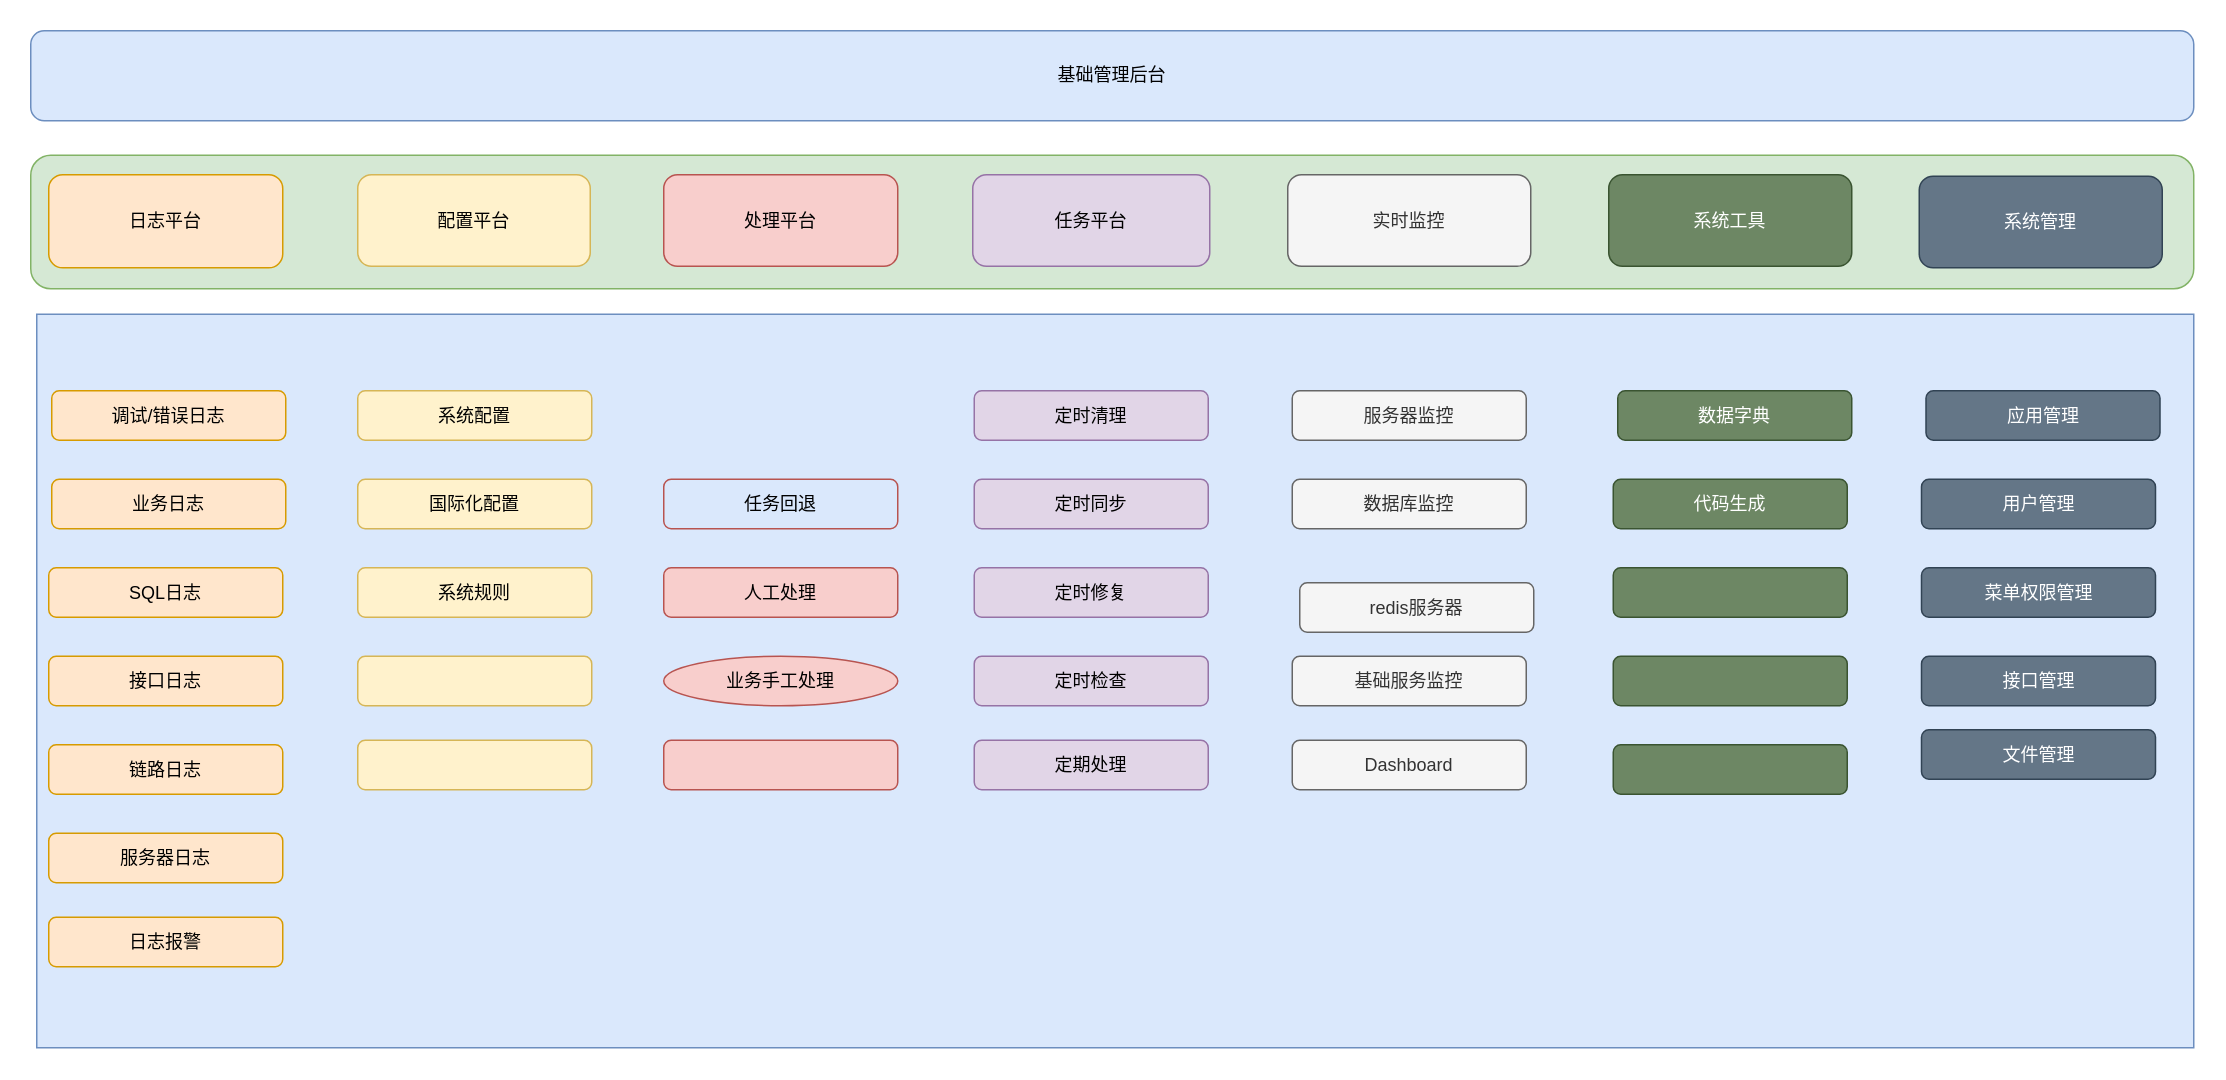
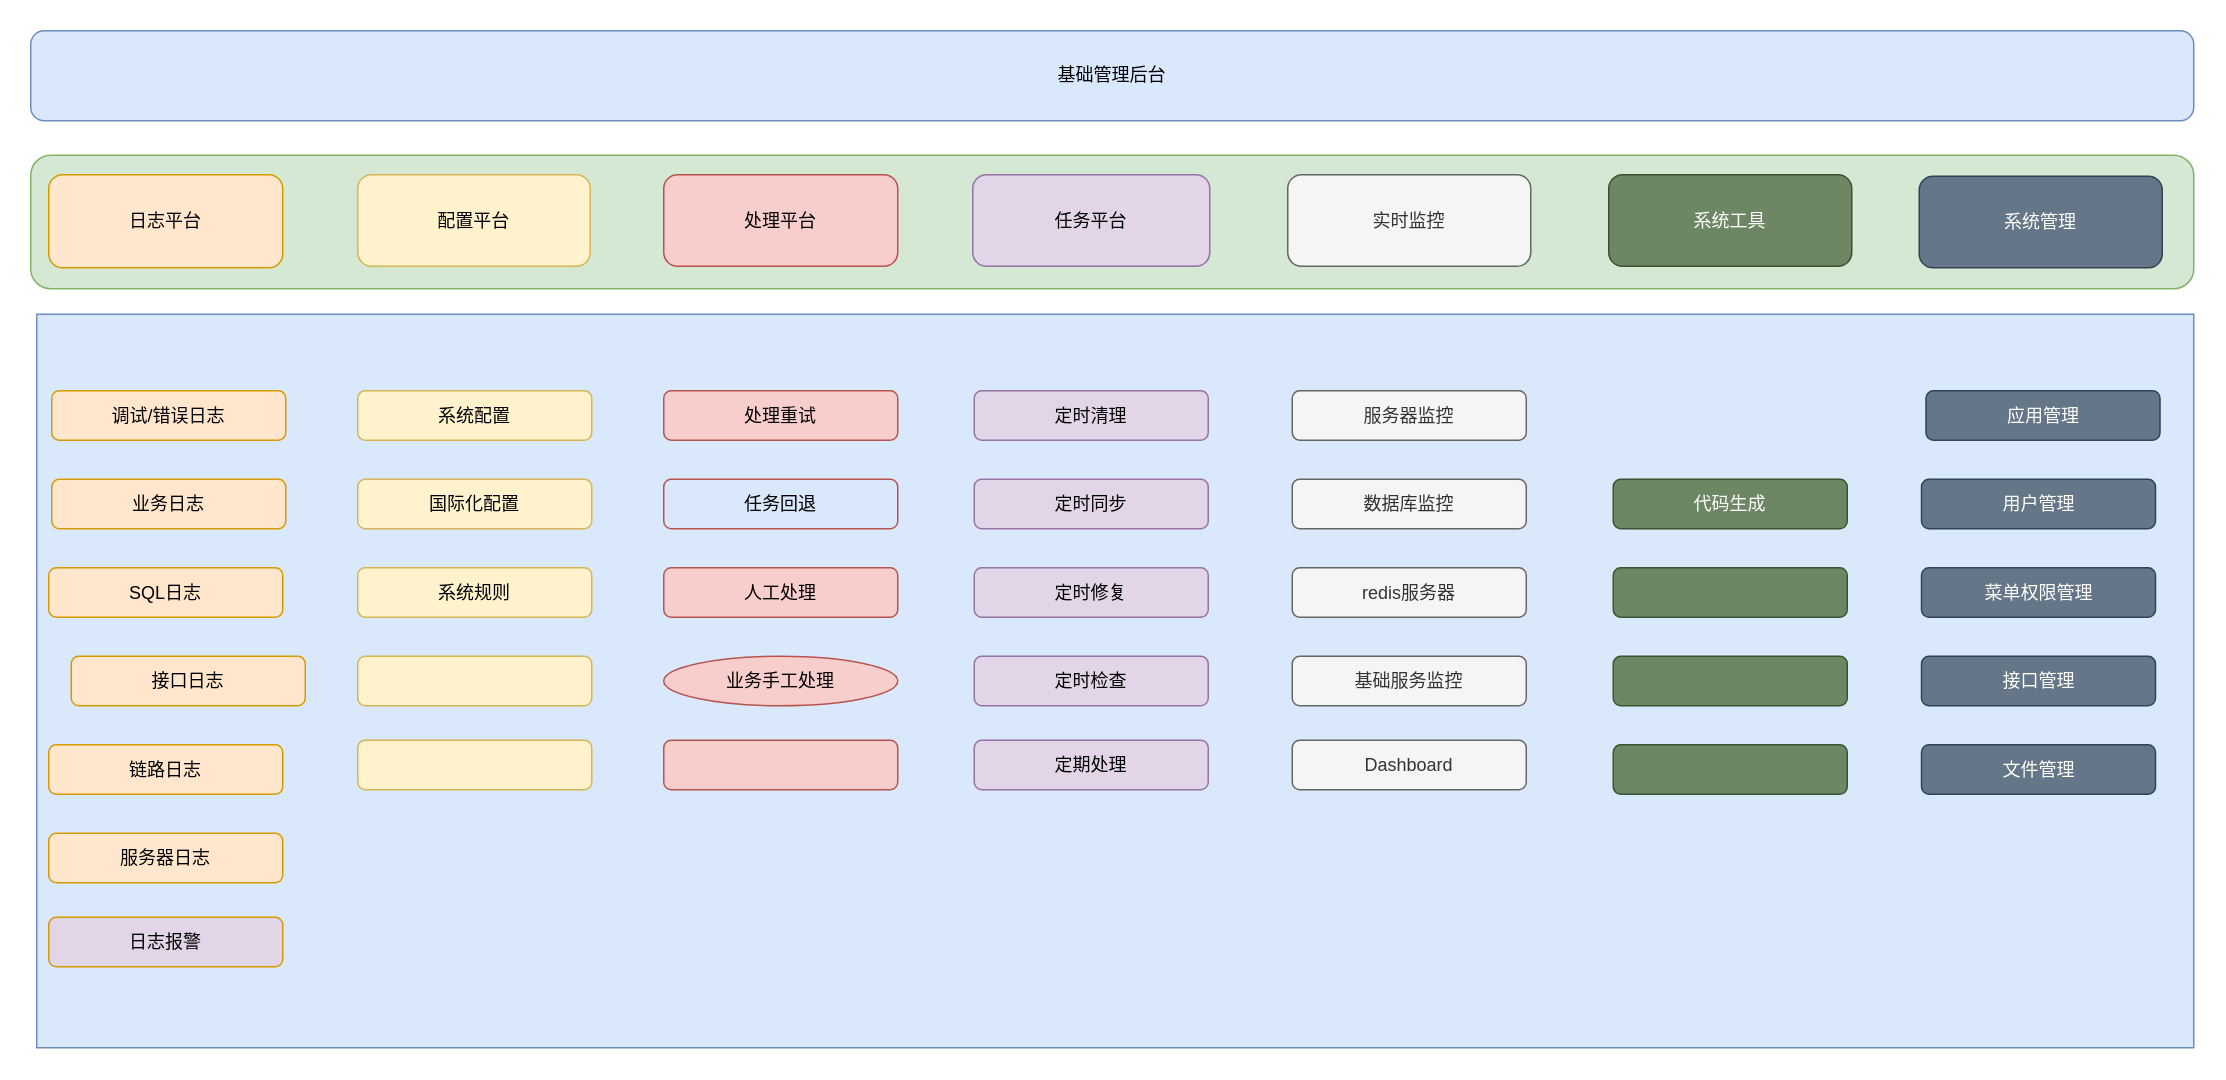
  <mxCell id="0" />
  <mxCell id="1" parent="0" />
  <mxCell id="2" value="" style="rounded=1;whiteSpace=wrap;html=1;fillColor=#d5e8d4;strokeColor=#82b366;" parent="1" vertex="1"><mxGeometry x="20" y="103" width="1442" height="89" as="geometry" /></mxCell>
  <mxCell id="3" value="基础管理后台" style="rounded=1;whiteSpace=wrap;html=1;fillColor=#dae8fc;strokeColor=#6c8ebf;" parent="1" vertex="1"><mxGeometry x="20" y="20" width="1442" height="60" as="geometry" /></mxCell>
  <mxCell id="4" value="处理平台" style="rounded=1;whiteSpace=wrap;html=1;fillColor=#f8cecc;strokeColor=#b85450;" parent="1" vertex="1"><mxGeometry x="442" y="116" width="156" height="61" as="geometry" /></mxCell>
  <mxCell id="5" value="日志平台" style="rounded=1;whiteSpace=wrap;html=1;fillColor=#ffe6cc;strokeColor=#d79b00;" parent="1" vertex="1"><mxGeometry x="32" y="116" width="156" height="62" as="geometry" /></mxCell>
  <mxCell id="6" value="任务平台" style="rounded=1;whiteSpace=wrap;html=1;fillColor=#e1d5e7;strokeColor=#9673a6;" parent="1" vertex="1"><mxGeometry x="648" y="116" width="158" height="61" as="geometry" /></mxCell>
  <mxCell id="7" value="配置平台" style="rounded=1;whiteSpace=wrap;html=1;fillColor=#fff2cc;strokeColor=#d6b656;" parent="1" vertex="1"><mxGeometry x="238" y="116" width="155" height="61" as="geometry" /></mxCell>
  <mxCell id="8" value="实时监控" style="rounded=1;whiteSpace=wrap;html=1;fillColor=#f5f5f5;strokeColor=#666666;fontColor=#333333;" parent="1" vertex="1"><mxGeometry x="858" y="116" width="162" height="61" as="geometry" /></mxCell>
  <mxCell id="9" value="" style="rounded=0;whiteSpace=wrap;html=1;fillColor=#dae8fc;strokeColor=#6c8ebf;" parent="1" vertex="1"><mxGeometry x="24" y="209" width="1438" height="489" as="geometry" /></mxCell>
  <mxCell id="10" value="SQL日志" style="rounded=1;whiteSpace=wrap;html=1;fillColor=#ffe6cc;strokeColor=#d79b00;" parent="1" vertex="1"><mxGeometry x="32" y="378" width="156" height="33" as="geometry" /></mxCell>
- <mxCell id="11" value="接口日志" style="rounded=1;whiteSpace=wrap;html=1;fillColor=#ffe6cc;strokeColor=#d79b00;" parent="1" vertex="1"><mxGeometry x="32" y="437" width="156" height="33" as="geometry" /></mxCell>
+ <mxCell id="11" value="接口日志" style="rounded=1;whiteSpace=wrap;html=1;fillColor=#ffe6cc;strokeColor=#d79b00;" parent="1" vertex="1"><mxGeometry x="47" y="437" width="156" height="33" as="geometry" /></mxCell>
  <mxCell id="12" value="链路日志" style="rounded=1;whiteSpace=wrap;html=1;fillColor=#ffe6cc;strokeColor=#d79b00;" parent="1" vertex="1"><mxGeometry x="32" y="496" width="156" height="33" as="geometry" /></mxCell>
  <mxCell id="13" value="服务器日志" style="rounded=1;whiteSpace=wrap;html=1;fillColor=#ffe6cc;strokeColor=#d79b00;" parent="1" vertex="1"><mxGeometry x="32" y="555" width="156" height="33" as="geometry" /></mxCell>
- <mxCell id="14" value="日志报警" style="rounded=1;whiteSpace=wrap;html=1;fillColor=#ffe6cc;strokeColor=#d79b00;" parent="1" vertex="1"><mxGeometry x="32" y="611" width="156" height="33" as="geometry" /></mxCell>
+ <mxCell id="14" value="日志报警" style="rounded=1;whiteSpace=wrap;html=1;fillColor=#e1d5e7;strokeColor=#d79b00;" parent="1" vertex="1"><mxGeometry x="32" y="611" width="156" height="33" as="geometry" /></mxCell>
  <mxCell id="15" value="系统配置" style="rounded=1;whiteSpace=wrap;html=1;fillColor=#fff2cc;strokeColor=#d6b656;" parent="1" vertex="1"><mxGeometry x="238" y="260" width="156" height="33" as="geometry" /></mxCell>
  <mxCell id="16" value="国际化配置" style="rounded=1;whiteSpace=wrap;html=1;fillColor=#fff2cc;strokeColor=#d6b656;" parent="1" vertex="1"><mxGeometry x="238" y="319" width="156" height="33" as="geometry" /></mxCell>
  <mxCell id="17" value="系统规则" style="rounded=1;whiteSpace=wrap;html=1;fillColor=#fff2cc;strokeColor=#d6b656;" parent="1" vertex="1"><mxGeometry x="238" y="378" width="156" height="33" as="geometry" /></mxCell>
  <mxCell id="18" value="" style="rounded=1;whiteSpace=wrap;html=1;fillColor=#fff2cc;strokeColor=#d6b656;" parent="1" vertex="1"><mxGeometry x="238" y="437" width="156" height="33" as="geometry" /></mxCell>
  <mxCell id="19" value="" style="rounded=1;whiteSpace=wrap;html=1;fillColor=#fff2cc;strokeColor=#d6b656;" parent="1" vertex="1"><mxGeometry x="238" y="493" width="156" height="33" as="geometry" /></mxCell>
+ <mxCell id="20" value="处理重试" style="rounded=1;whiteSpace=wrap;html=1;fillColor=#f8cecc;strokeColor=#b85450;" parent="1" vertex="1"><mxGeometry x="442" y="260" width="156" height="33" as="geometry" /></mxCell>
  <mxCell id="21" value="任务回退" style="rounded=1;whiteSpace=wrap;html=1;fillColor=#dae8fc;strokeColor=#b85450;" parent="1" vertex="1"><mxGeometry x="442" y="319" width="156" height="33" as="geometry" /></mxCell>
  <mxCell id="22" value="人工处理" style="rounded=1;whiteSpace=wrap;html=1;fillColor=#f8cecc;strokeColor=#b85450;" parent="1" vertex="1"><mxGeometry x="442" y="378" width="156" height="33" as="geometry" /></mxCell>
  <mxCell id="23" value="业务手工处理" style="ellipse;whiteSpace=wrap;html=1;fillColor=#f8cecc;strokeColor=#b85450;" parent="1" vertex="1"><mxGeometry x="442" y="437" width="156" height="33" as="geometry" /></mxCell>
  <mxCell id="24" value="" style="rounded=1;whiteSpace=wrap;html=1;fillColor=#f8cecc;strokeColor=#b85450;" parent="1" vertex="1"><mxGeometry x="442" y="493" width="156" height="33" as="geometry" /></mxCell>
  <mxCell id="25" value="定时清理" style="rounded=1;whiteSpace=wrap;html=1;fillColor=#e1d5e7;strokeColor=#9673a6;" parent="1" vertex="1"><mxGeometry x="649" y="260" width="156" height="33" as="geometry" /></mxCell>
  <mxCell id="26" value="定时同步" style="rounded=1;whiteSpace=wrap;html=1;fillColor=#e1d5e7;strokeColor=#9673a6;" parent="1" vertex="1"><mxGeometry x="649" y="319" width="156" height="33" as="geometry" /></mxCell>
  <mxCell id="27" value="定时修复" style="rounded=1;whiteSpace=wrap;html=1;fillColor=#e1d5e7;strokeColor=#9673a6;" parent="1" vertex="1"><mxGeometry x="649" y="378" width="156" height="33" as="geometry" /></mxCell>
  <mxCell id="28" value="定时检查" style="rounded=1;whiteSpace=wrap;html=1;fillColor=#e1d5e7;strokeColor=#9673a6;" parent="1" vertex="1"><mxGeometry x="649" y="437" width="156" height="33" as="geometry" /></mxCell>
  <mxCell id="29" value="定期处理" style="rounded=1;whiteSpace=wrap;html=1;fillColor=#e1d5e7;strokeColor=#9673a6;" parent="1" vertex="1"><mxGeometry x="649" y="493" width="156" height="33" as="geometry" /></mxCell>
  <mxCell id="30" value="服务器监控" style="rounded=1;whiteSpace=wrap;html=1;fillColor=#f5f5f5;strokeColor=#666666;fontColor=#333333;" parent="1" vertex="1"><mxGeometry x="861" y="260" width="156" height="33" as="geometry" /></mxCell>
  <mxCell id="31" value="数据库监控" style="rounded=1;whiteSpace=wrap;html=1;fillColor=#f5f5f5;strokeColor=#666666;fontColor=#333333;" parent="1" vertex="1"><mxGeometry x="861" y="319" width="156" height="33" as="geometry" /></mxCell>
- <mxCell id="32" value="redis服务器" style="rounded=1;whiteSpace=wrap;html=1;fillColor=#f5f5f5;strokeColor=#666666;fontColor=#333333;" parent="1" vertex="1"><mxGeometry x="866" y="388" width="156" height="33" as="geometry" /></mxCell>
+ <mxCell id="32" value="redis服务器" style="rounded=1;whiteSpace=wrap;html=1;fillColor=#f5f5f5;strokeColor=#666666;fontColor=#333333;" parent="1" vertex="1"><mxGeometry x="861" y="378" width="156" height="33" as="geometry" /></mxCell>
  <mxCell id="33" value="基础服务监控" style="rounded=1;whiteSpace=wrap;html=1;fillColor=#f5f5f5;strokeColor=#666666;fontColor=#333333;" parent="1" vertex="1"><mxGeometry x="861" y="437" width="156" height="33" as="geometry" /></mxCell>
  <mxCell id="34" value="Dashboard" style="rounded=1;whiteSpace=wrap;html=1;fillColor=#f5f5f5;strokeColor=#666666;fontColor=#333333;" parent="1" vertex="1"><mxGeometry x="861" y="493" width="156" height="33" as="geometry" /></mxCell>
  <mxCell id="35" value="系统工具" style="rounded=1;whiteSpace=wrap;html=1;fillColor=#6d8764;strokeColor=#3A5431;fontColor=#ffffff;" parent="1" vertex="1"><mxGeometry x="1072" y="116" width="162" height="61" as="geometry" /></mxCell>
  <mxCell id="36" value="代码生成" style="rounded=1;whiteSpace=wrap;html=1;fillColor=#6d8764;strokeColor=#3A5431;fontColor=#ffffff;" parent="1" vertex="1"><mxGeometry x="1075" y="319" width="156" height="33" as="geometry" /></mxCell>
  <mxCell id="37" value="" style="rounded=1;whiteSpace=wrap;html=1;fillColor=#6d8764;strokeColor=#3A5431;fontColor=#ffffff;" parent="1" vertex="1"><mxGeometry x="1075" y="378" width="156" height="33" as="geometry" /></mxCell>
  <mxCell id="38" value="" style="rounded=1;whiteSpace=wrap;html=1;fillColor=#6d8764;strokeColor=#3A5431;fontColor=#ffffff;" parent="1" vertex="1"><mxGeometry x="1075" y="437" width="156" height="33" as="geometry" /></mxCell>
  <mxCell id="39" value="" style="rounded=1;whiteSpace=wrap;html=1;fillColor=#6d8764;strokeColor=#3A5431;fontColor=#ffffff;" parent="1" vertex="1"><mxGeometry x="1075" y="496" width="156" height="33" as="geometry" /></mxCell>
- <mxCell id="40" value="数据字典" style="rounded=1;whiteSpace=wrap;html=1;fillColor=#6d8764;strokeColor=#3A5431;fontColor=#ffffff;" parent="1" vertex="1"><mxGeometry x="1078" y="260" width="156" height="33" as="geometry" /></mxCell>
  <mxCell id="41" value="系统管理" style="rounded=1;whiteSpace=wrap;html=1;fillColor=#647687;strokeColor=#314354;fontColor=#ffffff;" parent="1" vertex="1"><mxGeometry x="1279" y="117" width="162" height="61" as="geometry" /></mxCell>
  <mxCell id="42" value="用户管理" style="rounded=1;whiteSpace=wrap;html=1;fillColor=#647687;strokeColor=#314354;fontColor=#ffffff;" parent="1" vertex="1"><mxGeometry x="1280.5" y="319" width="156" height="33" as="geometry" /></mxCell>
  <mxCell id="43" value="菜单权限管理" style="rounded=1;whiteSpace=wrap;html=1;fillColor=#647687;strokeColor=#314354;fontColor=#ffffff;" parent="1" vertex="1"><mxGeometry x="1280.5" y="378" width="156" height="33" as="geometry" /></mxCell>
  <mxCell id="44" value="接口管理" style="rounded=1;whiteSpace=wrap;html=1;fillColor=#647687;strokeColor=#314354;fontColor=#ffffff;" parent="1" vertex="1"><mxGeometry x="1280.5" y="437" width="156" height="33" as="geometry" /></mxCell>
- <mxCell id="45" value="文件管理" style="rounded=1;whiteSpace=wrap;html=1;fillColor=#647687;strokeColor=#314354;fontColor=#ffffff;" parent="1" vertex="1"><mxGeometry x="1280.5" y="486" width="156" height="33" as="geometry" /></mxCell>
+ <mxCell id="45" value="文件管理" style="rounded=1;whiteSpace=wrap;html=1;fillColor=#647687;strokeColor=#314354;fontColor=#ffffff;" parent="1" vertex="1"><mxGeometry x="1280.5" y="496" width="156" height="33" as="geometry" /></mxCell>
  <mxCell id="46" value="应用管理" style="rounded=1;whiteSpace=wrap;html=1;fillColor=#647687;strokeColor=#314354;fontColor=#ffffff;" parent="1" vertex="1"><mxGeometry x="1283.5" y="260" width="156" height="33" as="geometry" /></mxCell>
  <mxCell id="47" value="业务日志" style="rounded=1;whiteSpace=wrap;html=1;fillColor=#ffe6cc;strokeColor=#d79b00;" parent="1" vertex="1"><mxGeometry x="34" y="319" width="156" height="33" as="geometry" /></mxCell>
  <mxCell id="48" value="调试/错误日志" style="rounded=1;whiteSpace=wrap;html=1;fillColor=#ffe6cc;strokeColor=#d79b00;" parent="1" vertex="1"><mxGeometry x="34" y="260" width="156" height="33" as="geometry" /></mxCell>
